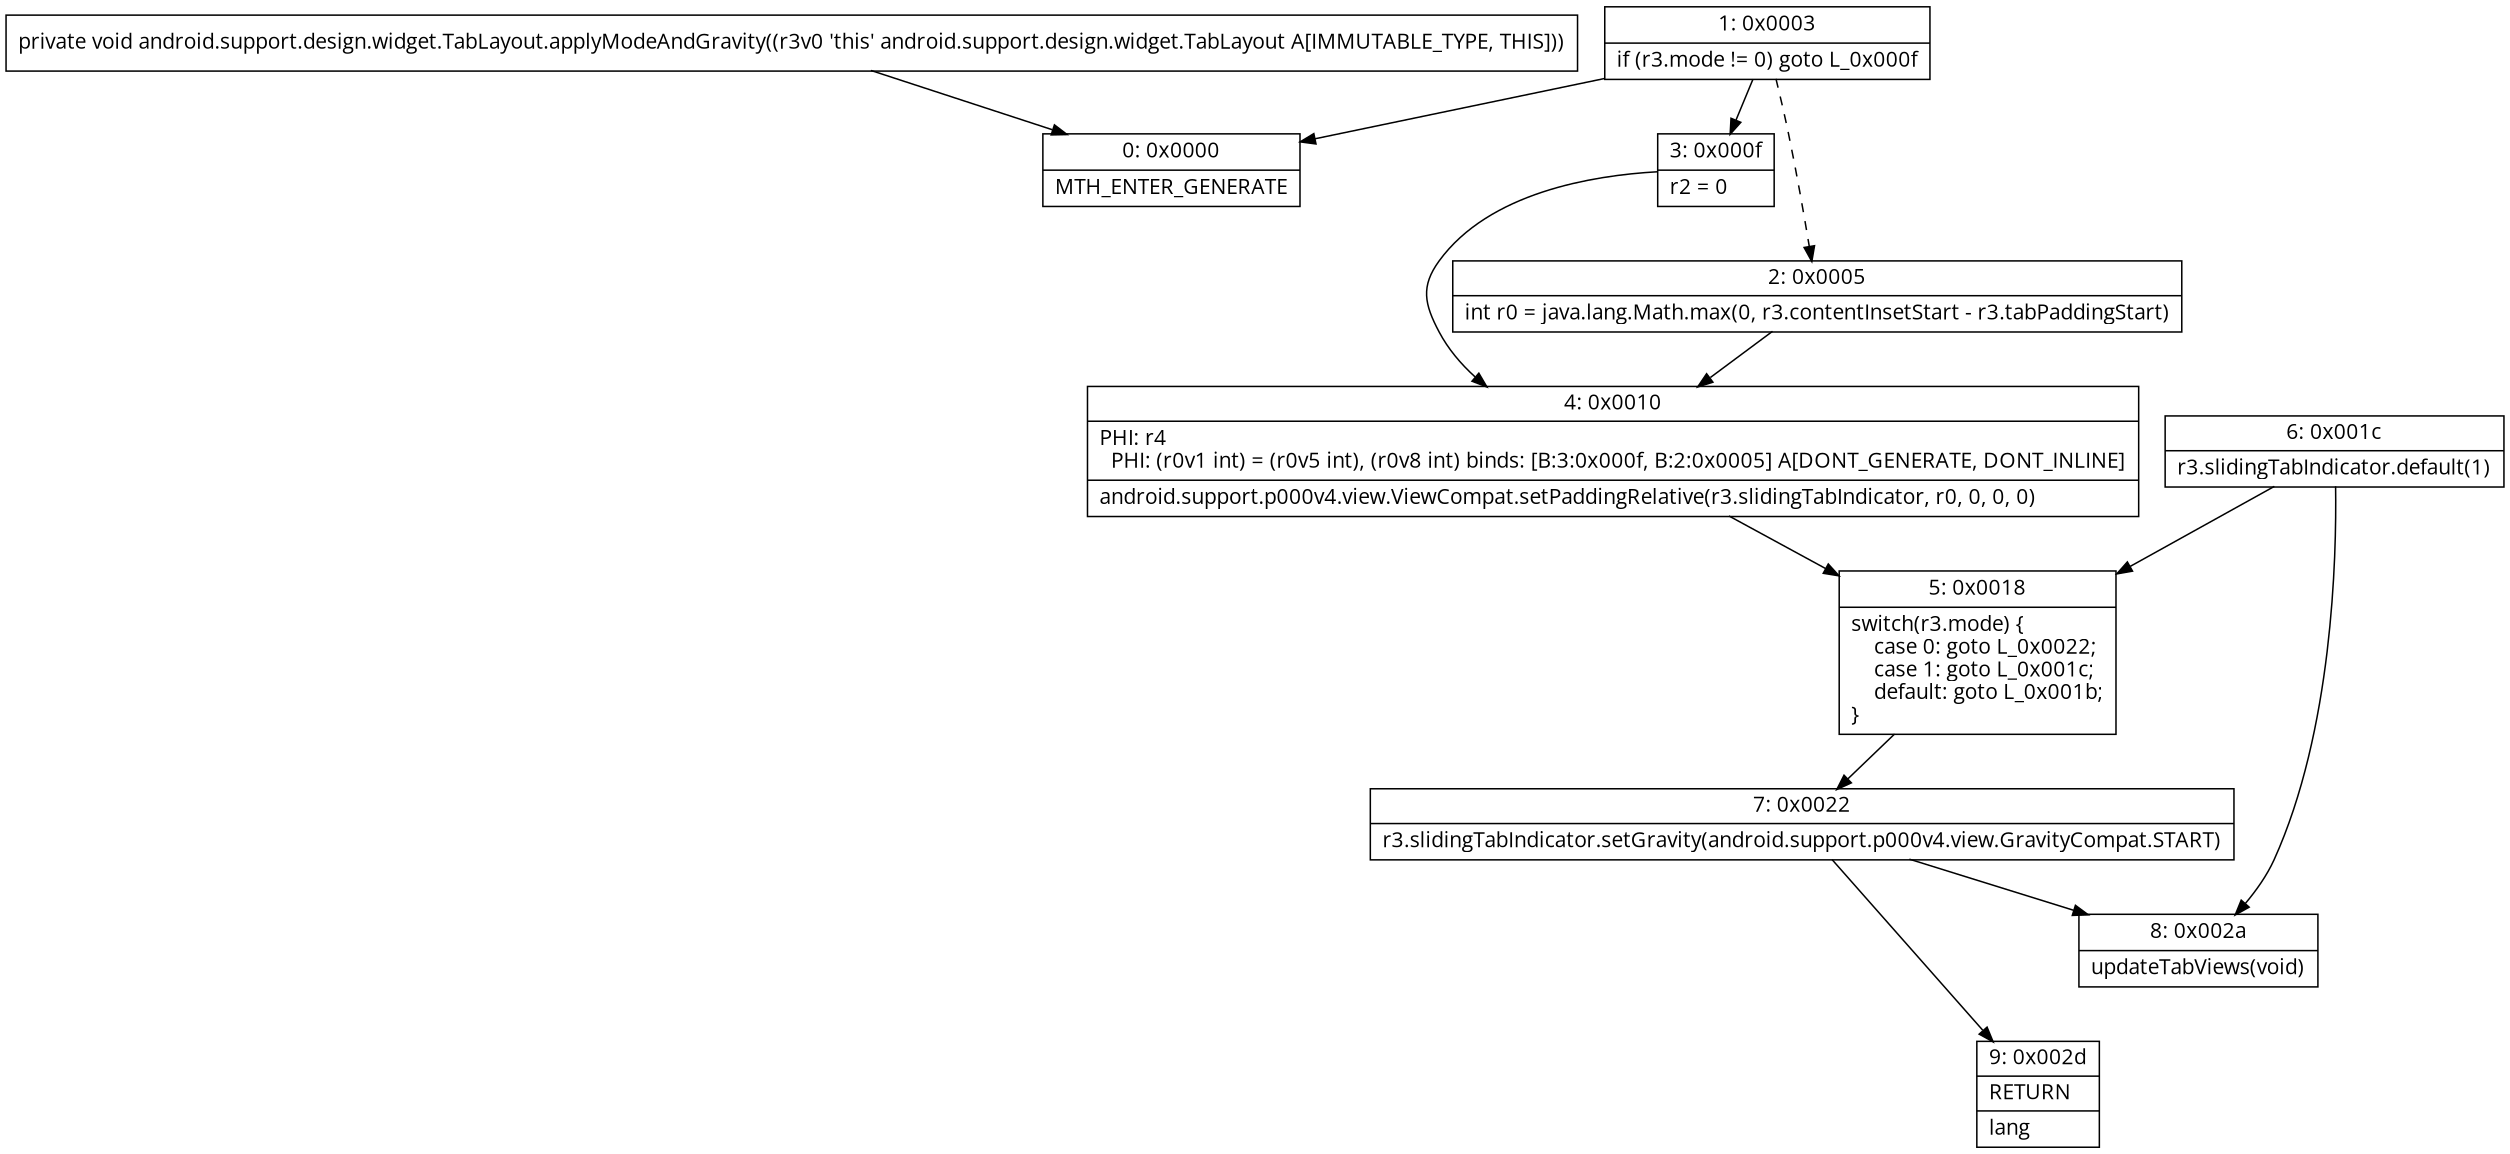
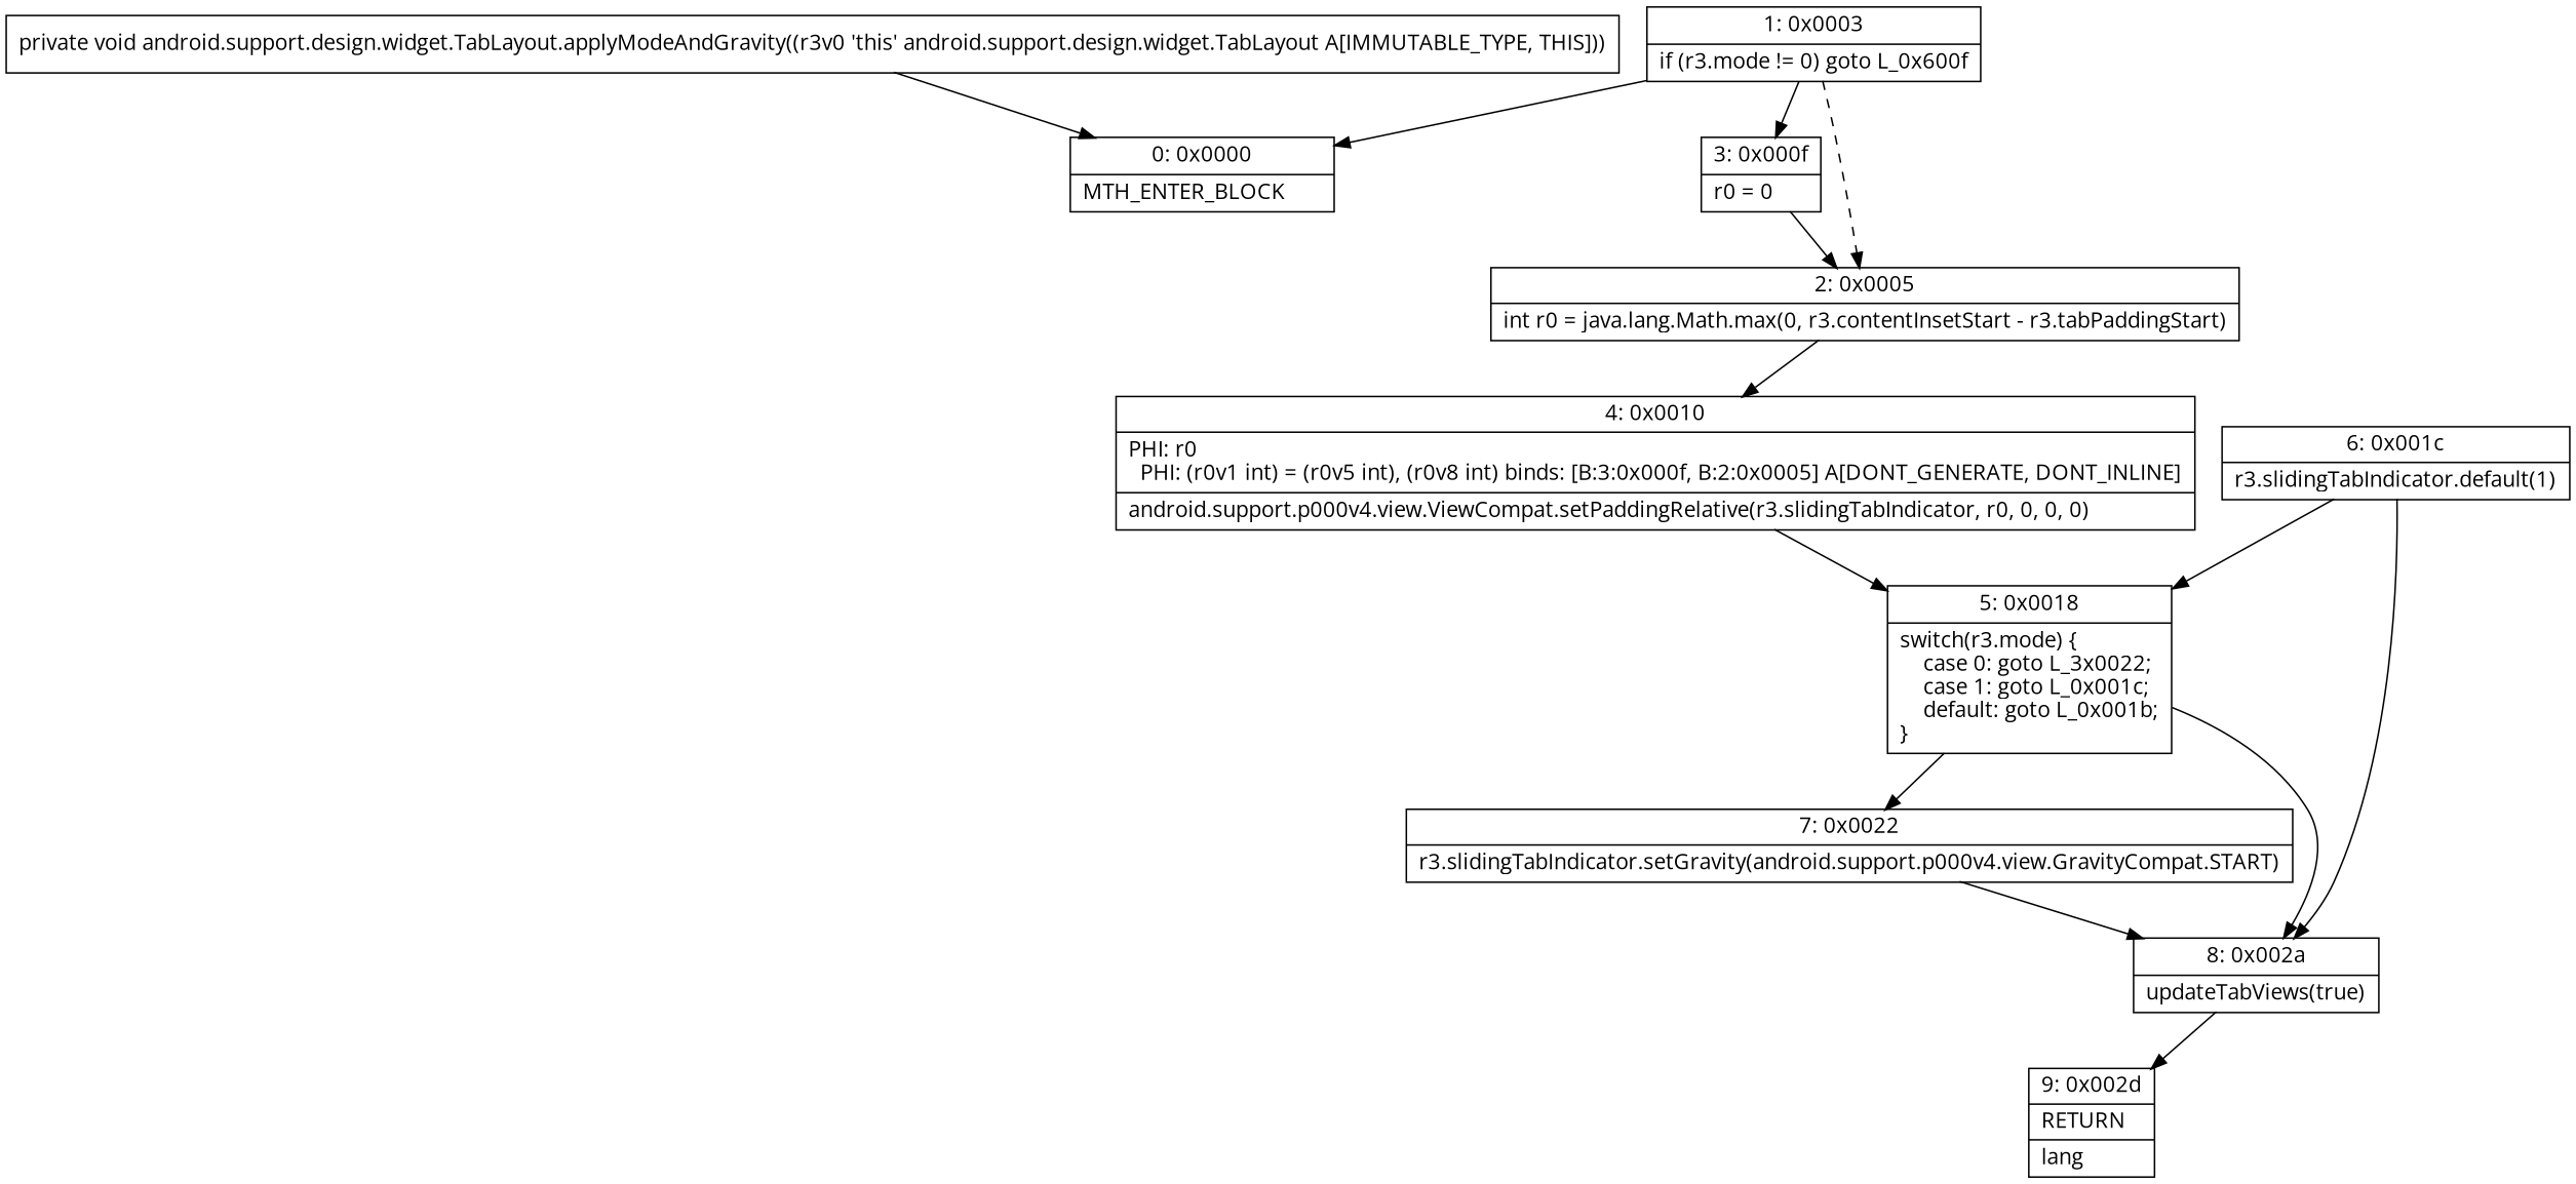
  digraph {
    fontname="Open Sans"
    node [fontname="Open Sans" shape=record]
    edge [fontname="Open Sans"]
-   n1 [label="{0\:\ 0x0000|MTH_ENTER_GENERATE\l}"]
-   n2 [label="{1\:\ 0x0003|if (r3.mode != 0) goto L_0x000f\l}"]
+   n1 [label="{0\:\ 0x0000|MTH_ENTER_BLOCK\l}"]
+   n2 [label="{1\:\ 0x0003|if (r3.mode != 0) goto L_0x600f\l}"]
    n3 [label="{2\:\ 0x0005|int r0 = java.lang.Math.max(0, r3.contentInsetStart \- r3.tabPaddingStart)\l}"]
-   n4 [label="{3\:\ 0x000f|r2 = 0\l}"]
-   n5 [label="{4\:\ 0x0010|PHI: r4 \l  PHI: (r0v1 int) = (r0v5 int), (r0v8 int) binds: [B:3:0x000f, B:2:0x0005] A[DONT_GENERATE, DONT_INLINE]\l|android.support.p000v4.view.ViewCompat.setPaddingRelative(r3.slidingTabIndicator, r0, 0, 0, 0)\l}"]
-   n6 [label="{5\:\ 0x0018|switch(r3.mode) \{\l    case 0: goto L_0x0022;\l    case 1: goto L_0x001c;\l    default: goto L_0x001b;\l\}\l}"]
+   n4 [label="{3\:\ 0x000f|r0 = 0\l}"]
+   n5 [label="{4\:\ 0x0010|PHI: r0 \l  PHI: (r0v1 int) = (r0v5 int), (r0v8 int) binds: [B:3:0x000f, B:2:0x0005] A[DONT_GENERATE, DONT_INLINE]\l|android.support.p000v4.view.ViewCompat.setPaddingRelative(r3.slidingTabIndicator, r0, 0, 0, 0)\l}"]
+   n6 [label="{5\:\ 0x0018|switch(r3.mode) \{\l    case 0: goto L_3x0022;\l    case 1: goto L_0x001c;\l    default: goto L_0x001b;\l\}\l}"]
    n7 [label="{7\:\ 0x0022|r3.slidingTabIndicator.setGravity(android.support.p000v4.view.GravityCompat.START)\l}"]
-   n8 [label="{8\:\ 0x002a|updateTabViews(void)\l}"]
+   n8 [label="{8\:\ 0x002a|updateTabViews(true)\l}"]
    n9 [label="{6\:\ 0x001c|r3.slidingTabIndicator.default(1)\l}"]
    n10 [label="{9\:\ 0x002d|RETURN\l|lang\l}"]
    n11 [label="{private void android.support.design.widget.TabLayout.applyModeAndGravity((r3v0 'this' android.support.design.widget.TabLayout A[IMMUTABLE_TYPE, THIS])) }"]
    n2 -> n1
    n2 -> n3 [style=dashed]
    n2 -> n4
    n3 -> n5
-   n4 -> n5
+   n4 -> n3
    n5 -> n6
    n6 -> n7
+   n6 -> n8
    n7 -> n8
-   n7 -> n10
+   n8 -> n10
    n9 -> n6
    n9 -> n8
    n11 -> n1
  }
